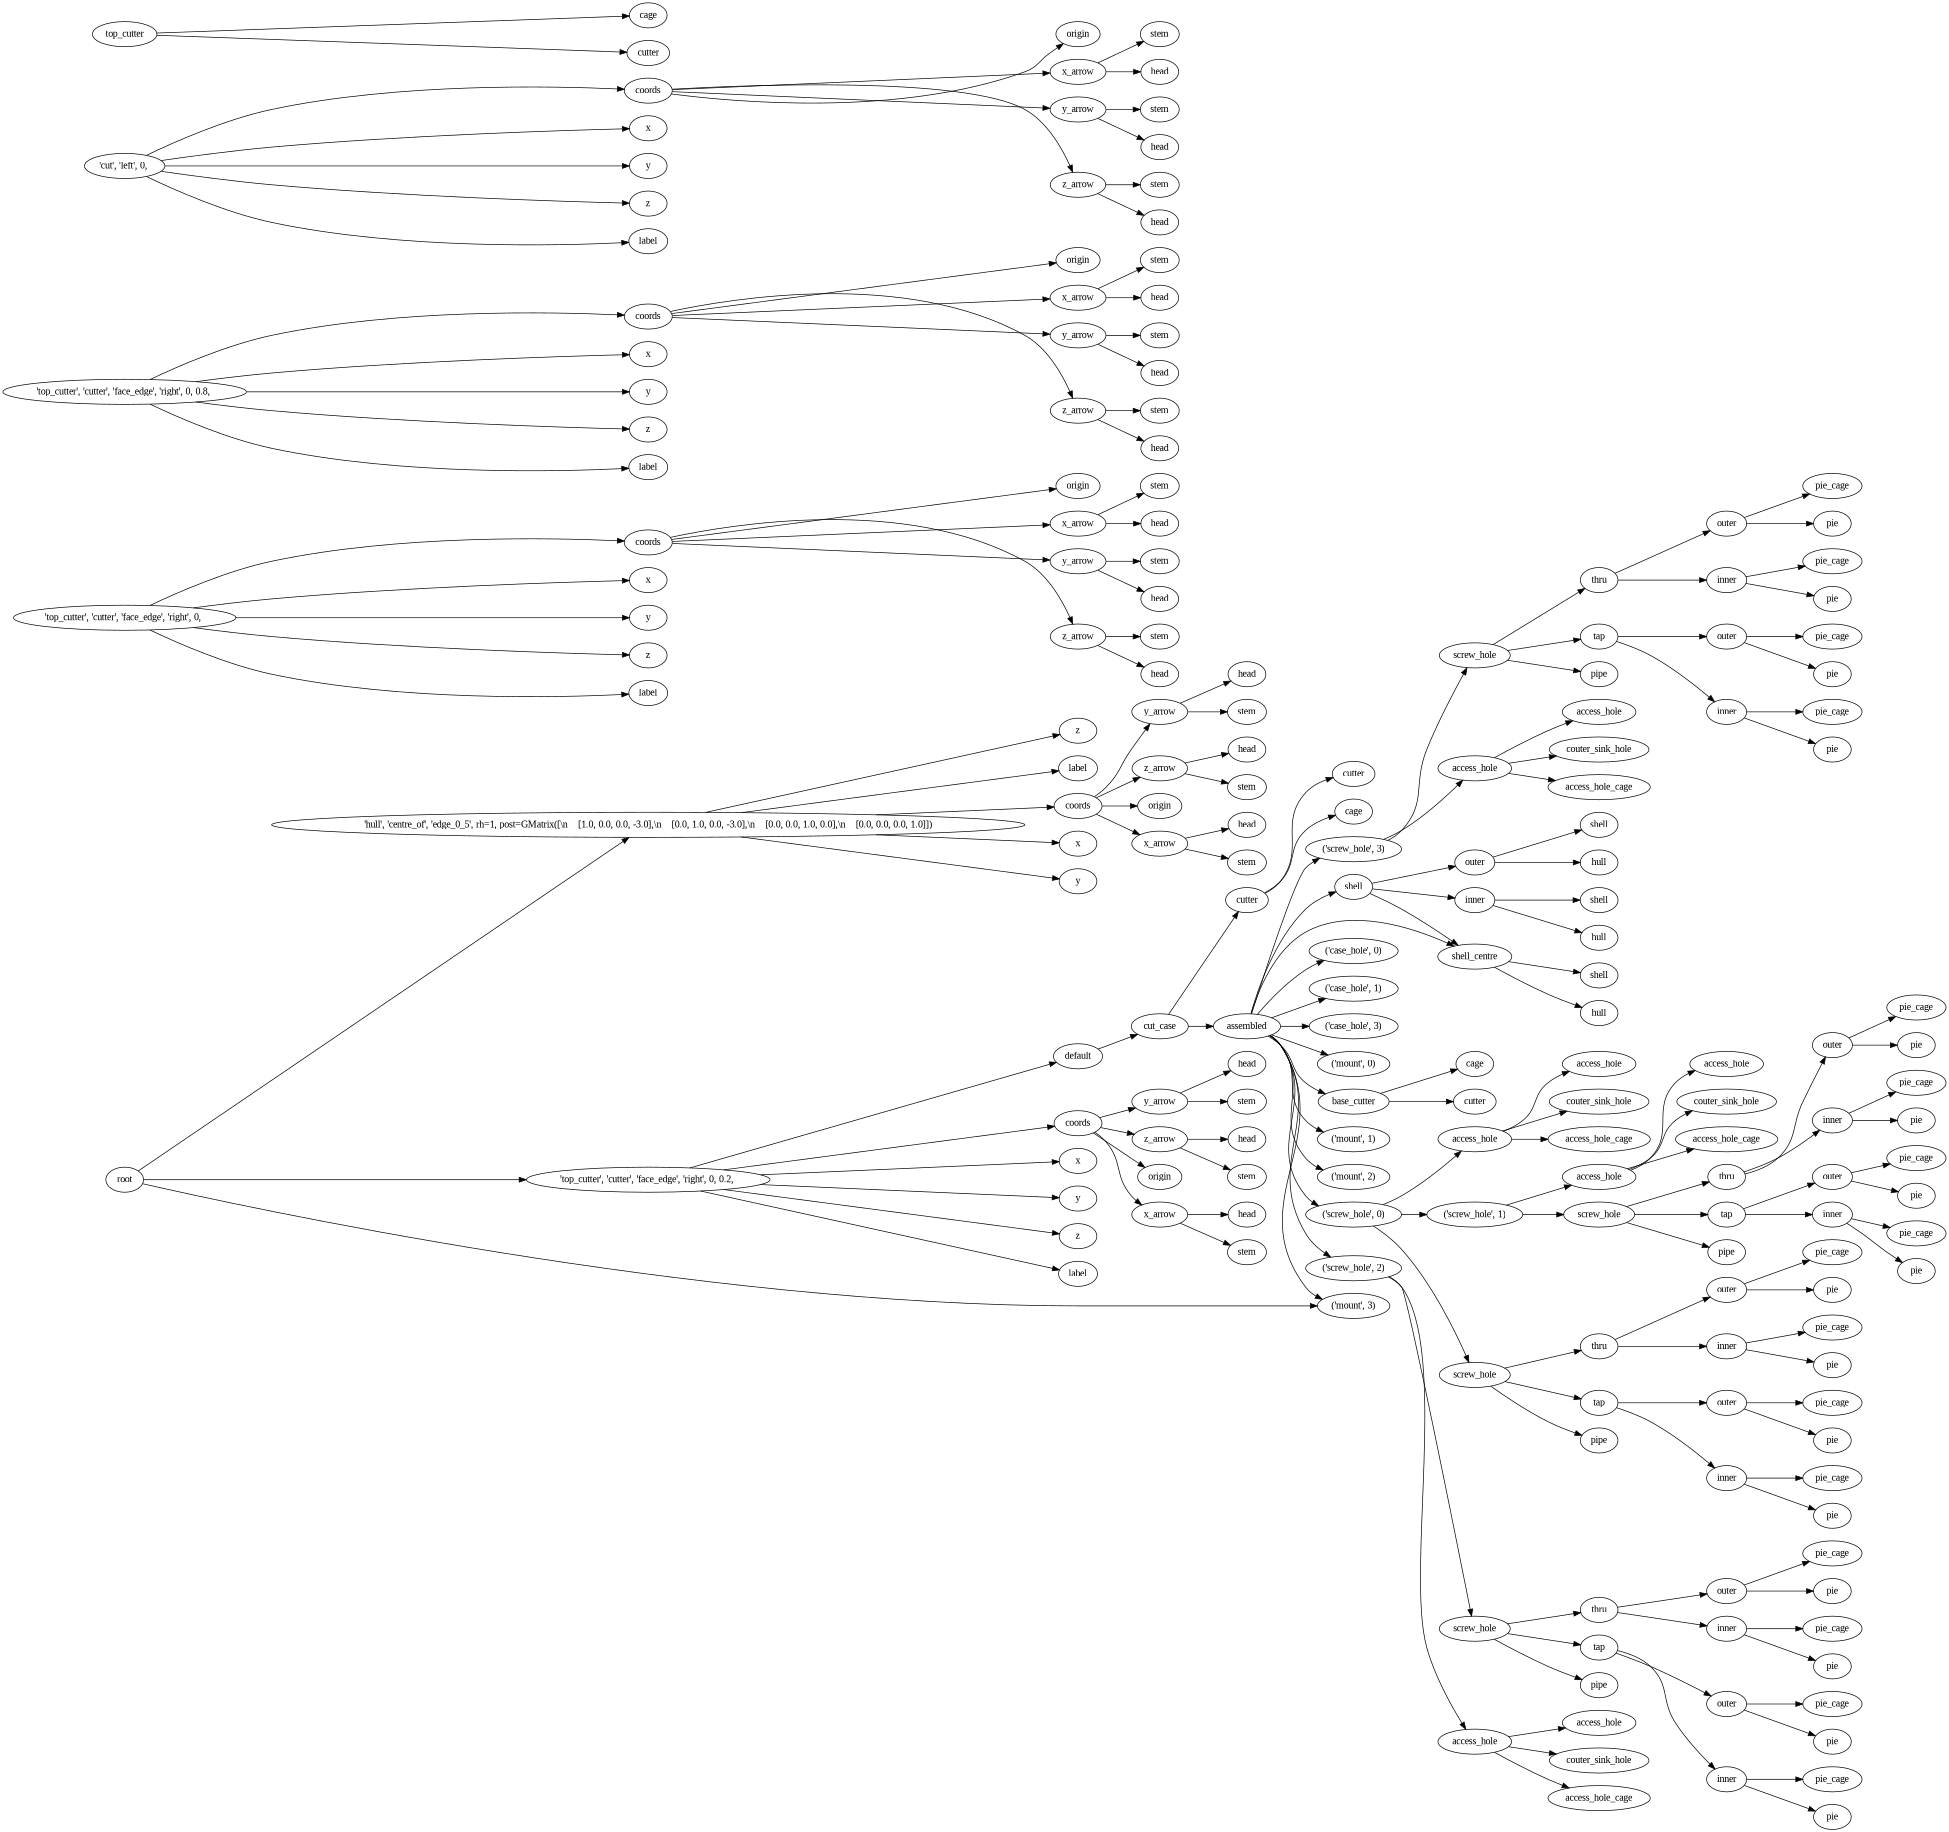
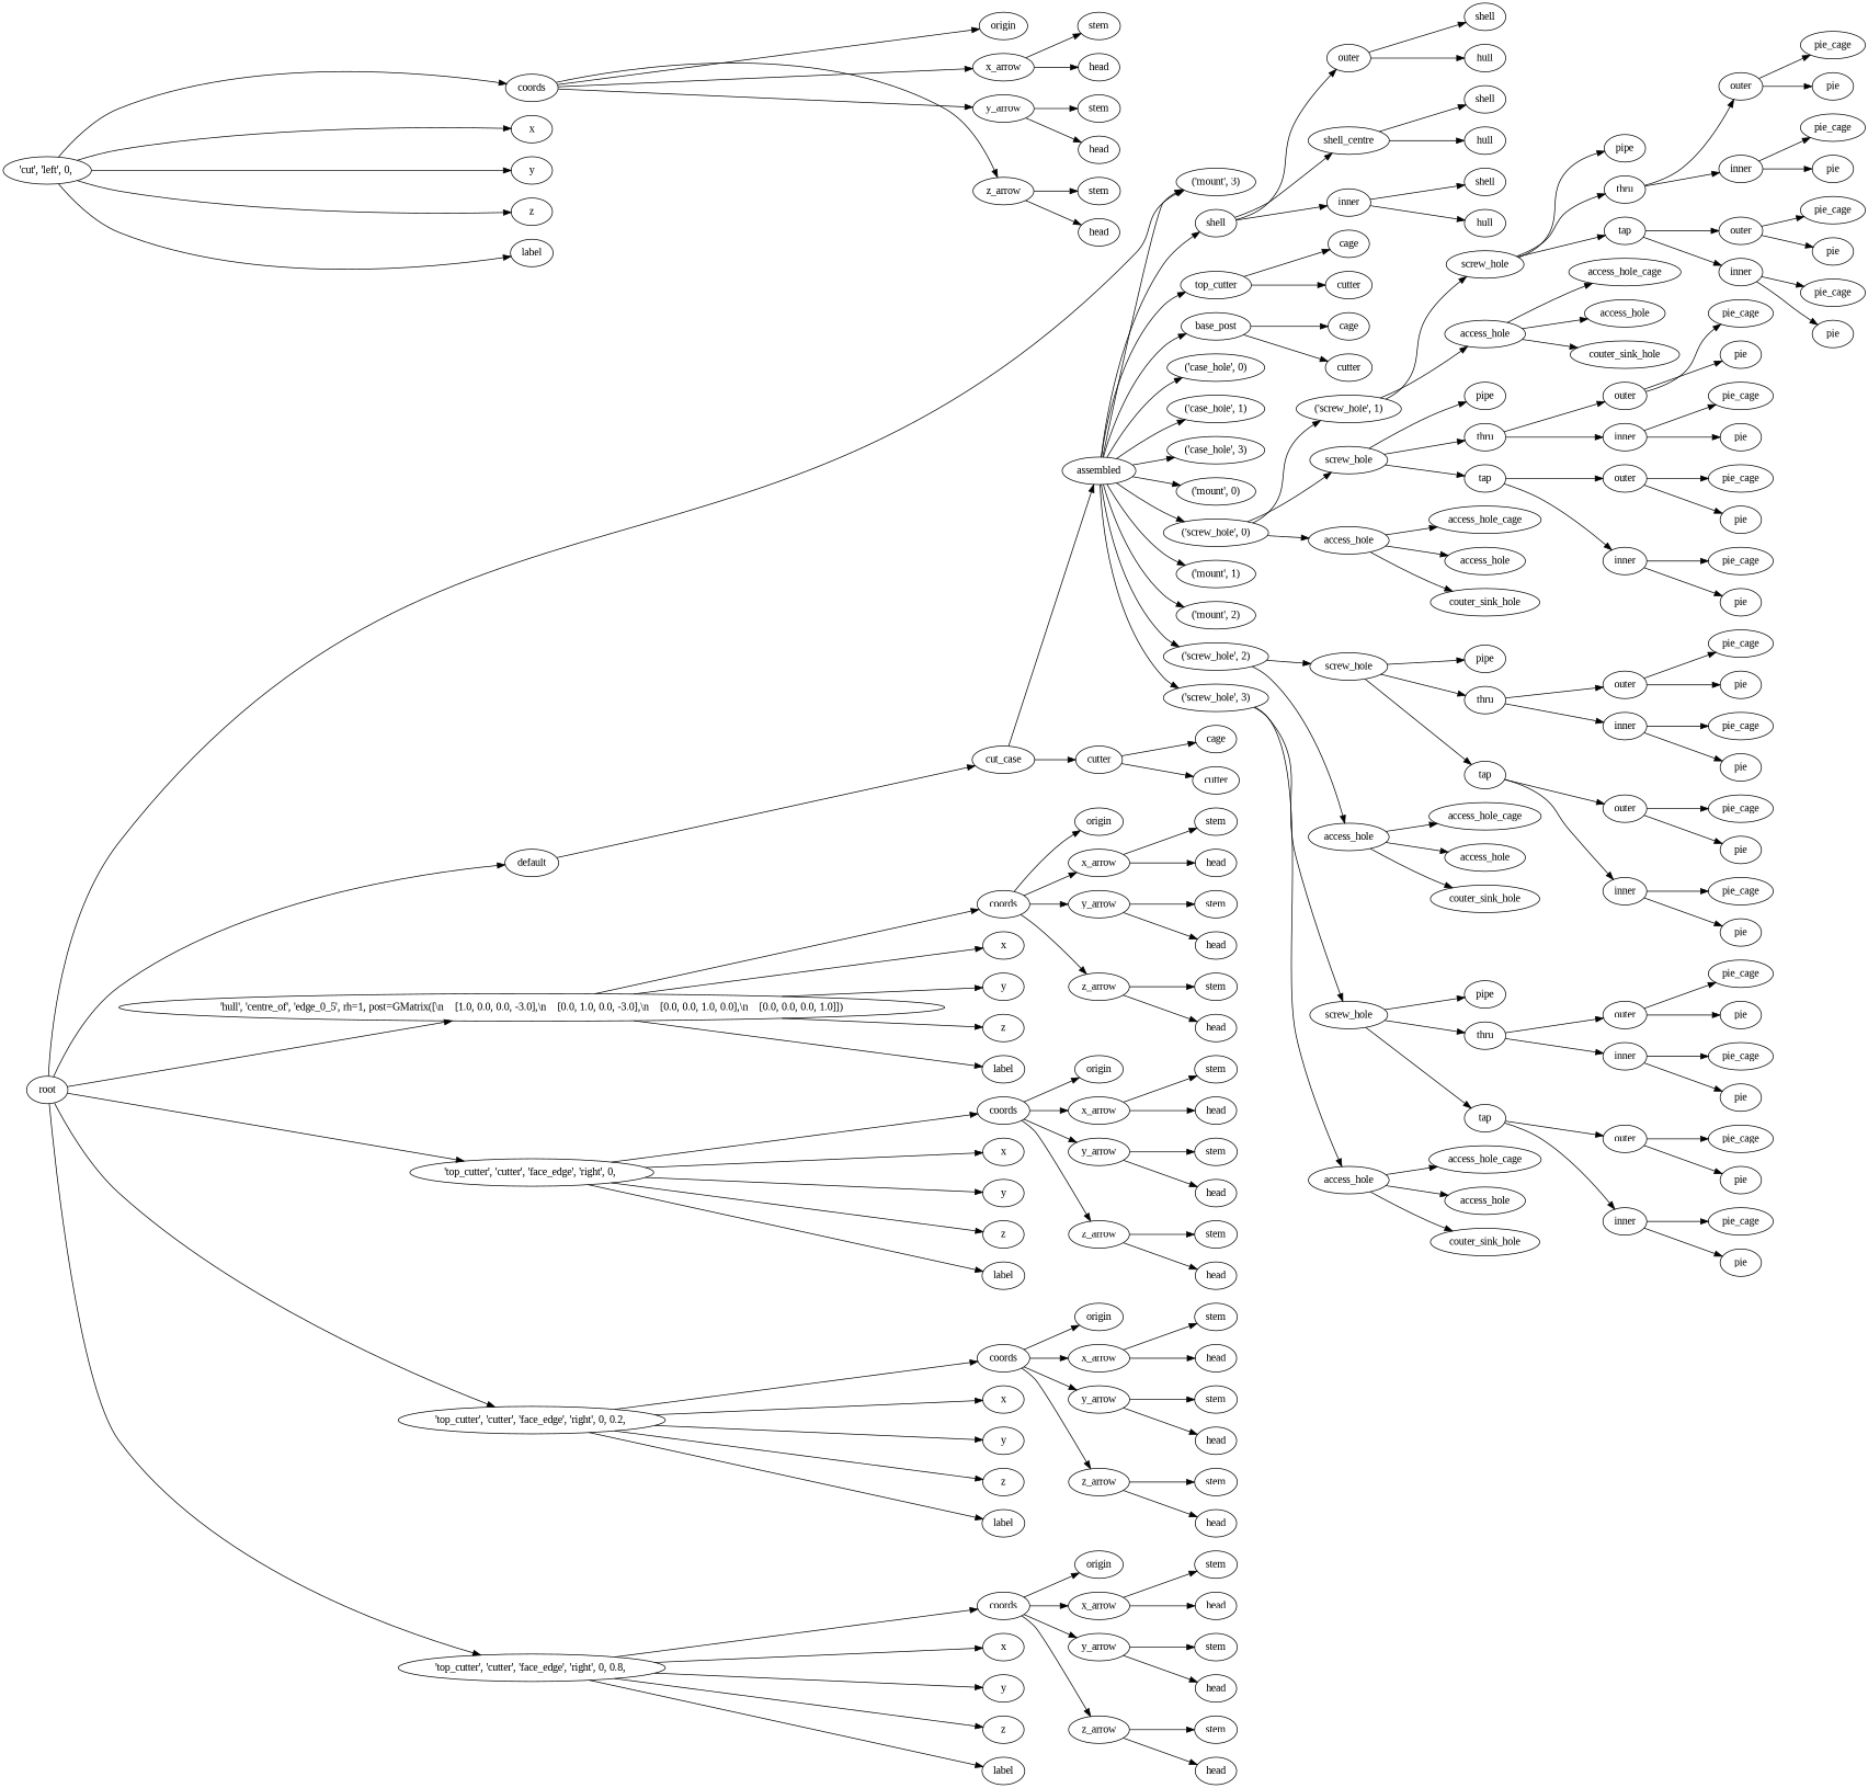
  digraph {
    fontname="Liberation Serif"
    rankdir=LR
    node [fontname="Liberation Serif"]
    edge [fontname="Liberation Serif"]
    n1 [label=root]
    n2 [label=default]
    n3 [label="'hull',\ 'centre_of',\ 'edge_0_5',\ rh=1,\ post=GMatrix\(\[\\n\ \ \ \ \[1\.0,\ 0\.0,\ 0\.0,\ \-3\.0\],\\n\ \ \ \ \[0\.0,\ 1\.0,\ 0\.0,\ \-3\.0\],\\n\ \ \ \ \[0\.0,\ 0\.0,\ 1\.0,\ 0\.0\],\\n\ \ \ \ \[0\.0,\ 0\.0,\ 0\.0,\ 1\.0\]\]\)"]
    n4 [label="'top_cutter',\ 'cutter',\ 'face_edge',\ 'right',\ 0,\ "]
    n5 [label="'top_cutter',\ 'cutter',\ 'face_edge',\ 'right',\ 0,\ 0\.2,\ "]
    n6 [label="'top_cutter',\ 'cutter',\ 'face_edge',\ 'right',\ 0,\ 0\.8,\ "]
    n7 [label="\('mount',\ 3\)"]
    n8 [label=cut_case]
    n9 [label=coords]
    n10 [label=x]
    n11 [label=y]
    n12 [label=z]
    n13 [label=label]
    n14 [label="'cut',\ 'left',\ 0,\ "]
    n15 [label=coords]
    n16 [label=x]
    n17 [label=y]
    n18 [label=z]
    n19 [label=label]
    n20 [label=coords]
    n21 [label=x]
    n22 [label=y]
    n23 [label=z]
    n24 [label=label]
    n25 [label=coords]
    n26 [label=x]
    n27 [label=y]
    n28 [label=z]
    n29 [label=label]
    n30 [label=coords]
    n31 [label=x]
    n32 [label=y]
    n33 [label=z]
    n34 [label=label]
    n35 [label=assembled]
    n36 [label=cutter]
    n37 [label=shell]
    n38 [label=top_cutter]
-   n39 [label=base_cutter]
+   n39 [label=base_post]
    n40 [label="\('case_hole',\ 0\)"]
    n41 [label="\('case_hole',\ 1\)"]
    n42 [label="\('case_hole',\ 3\)"]
    n43 [label="\('mount',\ 0\)"]
    n44 [label="\('screw_hole',\ 0\)"]
    n45 [label="\('mount',\ 1\)"]
    n46 [label="\('mount',\ 2\)"]
    n47 [label="\('screw_hole',\ 2\)"]
    n48 [label="\('screw_hole',\ 3\)"]
    n49 [label=cage]
    n50 [label=cutter]
    n51 [label=outer]
    n52 [label=shell_centre]
    n53 [label=inner]
    n54 [label=cage]
    n55 [label=cutter]
    n56 [label=cage]
    n57 [label=cutter]
    n58 [label="\('screw_hole',\ 1\)"]
    n59 [label=screw_hole]
    n60 [label=access_hole]
    n61 [label=screw_hole]
    n62 [label=access_hole]
    n63 [label=screw_hole]
    n64 [label=access_hole]
    n65 [label=screw_hole]
    n66 [label=access_hole]
    n67 [label=shell]
    n68 [label=hull]
    n69 [label=shell]
    n70 [label=hull]
    n71 [label=shell]
    n72 [label=hull]
    n73 [label=pipe]
    n74 [label=thru]
    n75 [label=tap]
    n76 [label=access_hole_cage]
    n77 [label=access_hole]
    n78 [label=couter_sink_hole]
    n79 [label=outer]
    n80 [label=inner]
    n81 [label=outer]
    n82 [label=inner]
    n83 [label=pie_cage]
    n84 [label=pie]
    n85 [label=pie_cage]
    n86 [label=pie]
    n87 [label=pie_cage]
    n88 [label=pie]
    n89 [label=pie_cage]
    n90 [label=pie]
    n91 [label=pipe]
    n92 [label=thru]
    n93 [label=tap]
    n94 [label=access_hole_cage]
    n95 [label=access_hole]
    n96 [label=couter_sink_hole]
    n97 [label=outer]
    n98 [label=inner]
    n99 [label=outer]
    n100 [label=inner]
    n101 [label=pie_cage]
    n102 [label=pie]
    n103 [label=pie_cage]
    n104 [label=pie]
    n105 [label=pie_cage]
    n106 [label=pie]
    n107 [label=pie_cage]
    n108 [label=pie]
    n109 [label=pipe]
    n110 [label=thru]
    n111 [label=tap]
    n112 [label=access_hole_cage]
    n113 [label=access_hole]
    n114 [label=couter_sink_hole]
    n115 [label=outer]
    n116 [label=inner]
    n117 [label=outer]
    n118 [label=inner]
    n119 [label=pie_cage]
    n120 [label=pie]
    n121 [label=pie_cage]
    n122 [label=pie]
    n123 [label=pie_cage]
    n124 [label=pie]
    n125 [label=pie_cage]
    n126 [label=pie]
    n127 [label=pipe]
    n128 [label=thru]
    n129 [label=tap]
    n130 [label=access_hole_cage]
    n131 [label=access_hole]
    n132 [label=couter_sink_hole]
    n133 [label=outer]
    n134 [label=inner]
    n135 [label=outer]
    n136 [label=inner]
    n137 [label=pie_cage]
    n138 [label=pie]
    n139 [label=pie_cage]
    n140 [label=pie]
    n141 [label=pie_cage]
    n142 [label=pie]
    n143 [label=pie_cage]
    n144 [label=pie]
    n145 [label=origin]
    n146 [label=x_arrow]
    n147 [label=y_arrow]
    n148 [label=z_arrow]
    n149 [label=stem]
    n150 [label=head]
    n151 [label=stem]
    n152 [label=head]
    n153 [label=stem]
    n154 [label=head]
    n155 [label=origin]
    n156 [label=x_arrow]
    n157 [label=y_arrow]
    n158 [label=z_arrow]
    n159 [label=stem]
    n160 [label=head]
    n161 [label=stem]
    n162 [label=head]
    n163 [label=stem]
    n164 [label=head]
    n165 [label=origin]
    n166 [label=x_arrow]
    n167 [label=y_arrow]
    n168 [label=z_arrow]
    n169 [label=stem]
    n170 [label=head]
    n171 [label=stem]
    n172 [label=head]
    n173 [label=stem]
    n174 [label=head]
    n175 [label=origin]
    n176 [label=x_arrow]
    n177 [label=y_arrow]
    n178 [label=z_arrow]
    n179 [label=stem]
    n180 [label=head]
    n181 [label=stem]
    n182 [label=head]
    n183 [label=stem]
    n184 [label=head]
    n185 [label=origin]
    n186 [label=x_arrow]
    n187 [label=y_arrow]
    n188 [label=z_arrow]
    n189 [label=stem]
    n190 [label=head]
    n191 [label=stem]
    n192 [label=head]
    n193 [label=stem]
    n194 [label=head]
-   n5 -> n2
+   n1 -> n2
    n1 -> n3
+   n1 -> n4
    n1 -> n5
+   n1 -> n6
    n1 -> n7
    n2 -> n8
    n3 -> n9
    n3 -> n10
    n3 -> n11
    n3 -> n12
    n3 -> n13
    n4 -> n20
    n4 -> n21
    n4 -> n22
    n4 -> n23
    n4 -> n24
    n5 -> n25
    n5 -> n26
    n5 -> n27
    n5 -> n28
    n5 -> n29
    n6 -> n30
    n6 -> n31
    n6 -> n32
    n6 -> n33
    n6 -> n34
    n8 -> n35
    n8 -> n36
    n9 -> n145
    n9 -> n146
    n9 -> n147
    n9 -> n148
    n14 -> n15
    n14 -> n16
    n14 -> n17
    n14 -> n18
    n14 -> n19
    n15 -> n155
    n15 -> n156
    n15 -> n157
    n15 -> n158
    n20 -> n165
    n20 -> n166
    n20 -> n167
    n20 -> n168
    n25 -> n175
    n25 -> n176
    n25 -> n177
    n25 -> n178
    n30 -> n185
    n30 -> n186
    n30 -> n187
    n30 -> n188
    n35 -> n7
    n35 -> n37
-   n35 -> n52
+   n35 -> n38
    n35 -> n39
    n35 -> n40
    n35 -> n41
    n35 -> n42
    n35 -> n43
    n35 -> n44
    n35 -> n45
    n35 -> n46
    n35 -> n47
    n35 -> n48
    n36 -> n49
    n36 -> n50
    n37 -> n51
    n37 -> n52
    n37 -> n53
    n38 -> n54
    n38 -> n55
    n39 -> n56
    n39 -> n57
    n44 -> n58
    n44 -> n59
    n44 -> n60
    n47 -> n63
    n47 -> n64
    n48 -> n65
    n48 -> n66
    n51 -> n67
    n51 -> n68
    n52 -> n69
    n52 -> n70
    n53 -> n71
    n53 -> n72
    n58 -> n61
    n58 -> n62
    n59 -> n73
    n59 -> n74
    n59 -> n75
    n60 -> n76
    n60 -> n77
    n60 -> n78
    n61 -> n91
    n61 -> n92
    n61 -> n93
    n62 -> n94
    n62 -> n95
    n62 -> n96
    n63 -> n109
    n63 -> n110
    n63 -> n111
    n64 -> n112
    n64 -> n113
    n64 -> n114
    n65 -> n127
    n65 -> n128
    n65 -> n129
    n66 -> n130
    n66 -> n131
    n66 -> n132
    n74 -> n79
    n74 -> n80
    n75 -> n81
    n75 -> n82
    n79 -> n83
    n79 -> n84
    n80 -> n85
    n80 -> n86
    n81 -> n87
    n81 -> n88
    n82 -> n89
    n82 -> n90
    n92 -> n97
    n92 -> n98
    n93 -> n99
    n93 -> n100
    n97 -> n101
    n97 -> n102
    n98 -> n103
    n98 -> n104
    n99 -> n105
    n99 -> n106
    n100 -> n107
    n100 -> n108
    n110 -> n115
    n110 -> n116
    n111 -> n117
    n111 -> n118
    n115 -> n119
    n115 -> n120
    n116 -> n121
    n116 -> n122
    n117 -> n123
    n117 -> n124
    n118 -> n125
    n118 -> n126
    n128 -> n133
    n128 -> n134
    n129 -> n135
    n129 -> n136
    n133 -> n137
    n133 -> n138
    n134 -> n139
    n134 -> n140
    n135 -> n141
    n135 -> n142
    n136 -> n143
    n136 -> n144
    n146 -> n149
    n146 -> n150
    n147 -> n151
    n147 -> n152
    n148 -> n153
    n148 -> n154
    n156 -> n159
    n156 -> n160
    n157 -> n161
    n157 -> n162
    n158 -> n163
    n158 -> n164
    n166 -> n169
    n166 -> n170
    n167 -> n171
    n167 -> n172
    n168 -> n173
    n168 -> n174
    n176 -> n179
    n176 -> n180
    n177 -> n181
    n177 -> n182
    n178 -> n183
    n178 -> n184
    n186 -> n189
    n186 -> n190
    n187 -> n191
    n187 -> n192
    n188 -> n193
    n188 -> n194
  }
